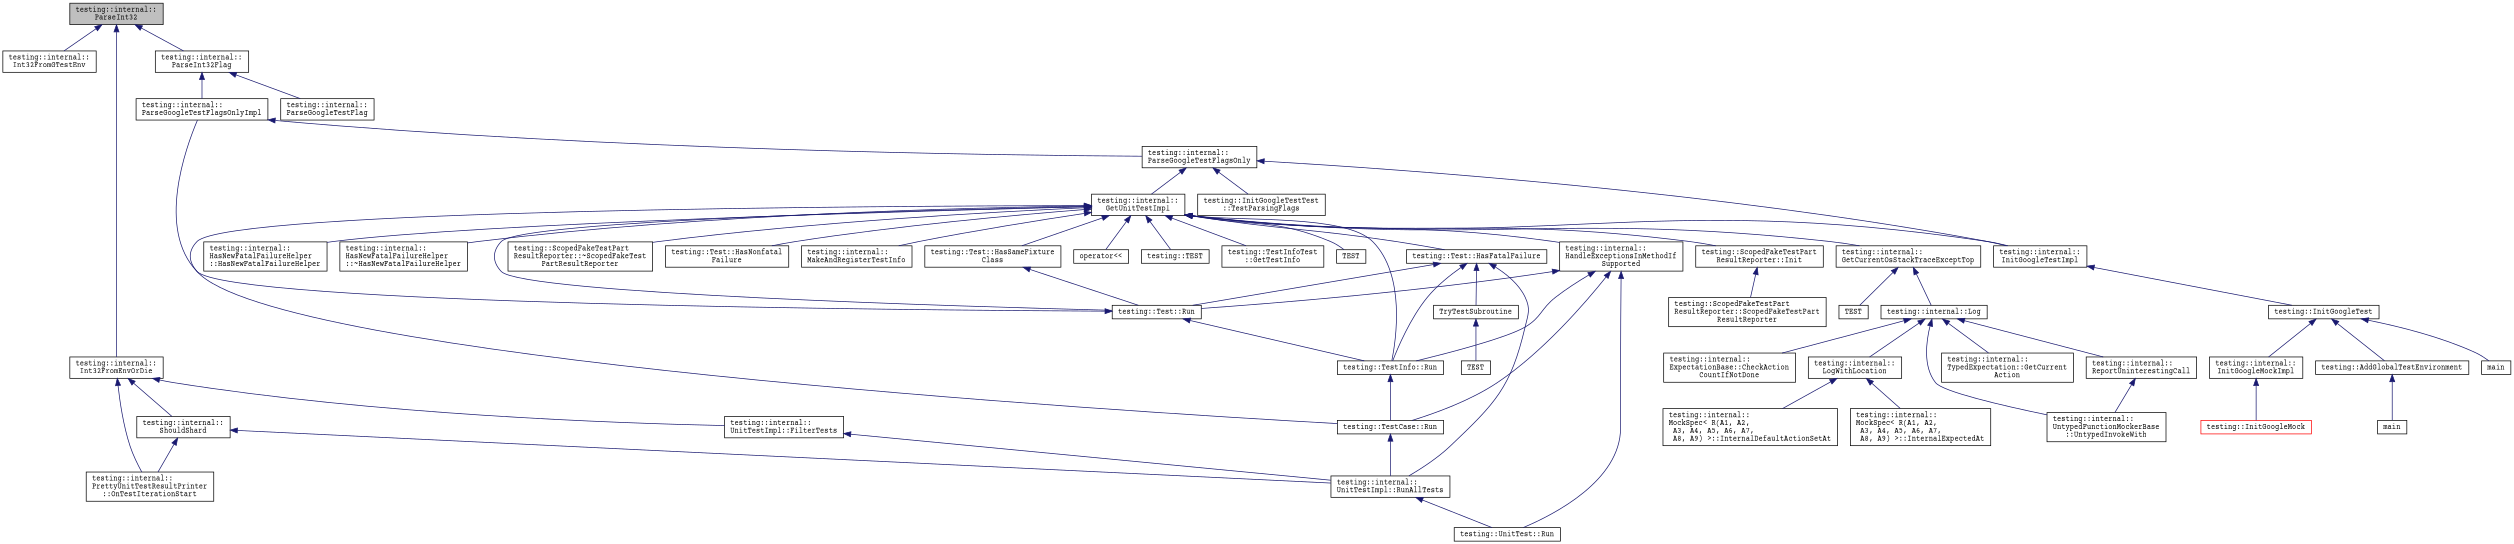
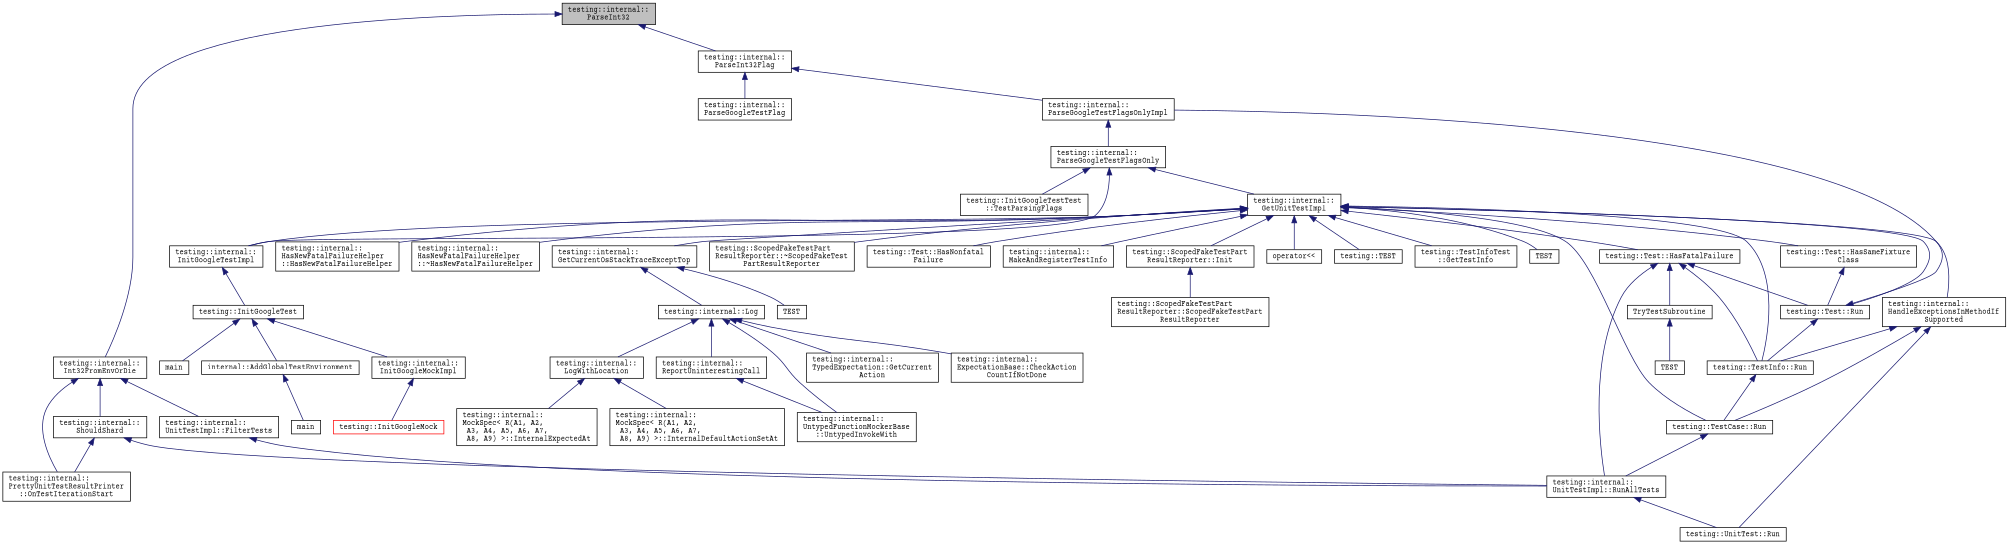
  digraph {
    fontname="Courier Prime"
    rankdir=TB
    node [color=black fillcolor=white fontname="Courier Prime" fontsize=10 shape=record style=filled]
    edge [color=midnightblue dir=back fontname="Courier Prime" fontsize=10 labelfontname=Helvetica labelfontsize=10 style=solid]
    n1 [fillcolor=grey75 fontcolor=black height=0.2 label="testing::internal::\lParseInt32" width=0.4]
-   n2 [height=0.2 label="testing::internal::\lInt32FromGTestEnv" width=0.4]
    n3 [height=0.2 label="testing::internal::\lInt32FromEnvOrDie" width=0.4]
    n4 [height=0.2 label="testing::internal::\lParseInt32Flag" width=0.4]
    n5 [height=0.2 label="testing::internal::\lPrettyUnitTestResultPrinter\l::OnTestIterationStart" width=0.4]
    n6 [height=0.2 label="testing::internal::\lShouldShard" width=0.4]
    n7 [height=0.2 label="testing::internal::\lUnitTestImpl::FilterTests" width=0.4]
    n8 [height=0.2 label="testing::internal::\lParseGoogleTestFlag" width=0.4]
    n9 [height=0.2 label="testing::internal::\lParseGoogleTestFlagsOnlyImpl" width=0.4]
    n10 [height=0.2 label="testing::internal::\lUnitTestImpl::RunAllTests" width=0.4]
    n11 [height=0.2 label="testing::UnitTest::Run" width=0.4]
    n12 [height=0.2 label="testing::internal::\lParseGoogleTestFlagsOnly" width=0.4]
    n13 [height=0.2 label="testing::internal::\lGetUnitTestImpl" width=0.4]
    n14 [height=0.2 label="testing::internal::\lInitGoogleTestImpl" width=0.4]
    n15 [height=0.2 label="testing::InitGoogleTestTest\l::TestParsingFlags" width=0.4]
    n16 [height=0.2 label="testing::internal::\lHasNewFatalFailureHelper\l::HasNewFatalFailureHelper" width=0.4]
    n17 [height=0.2 label="testing::internal::\lHasNewFatalFailureHelper\l::~HasNewFatalFailureHelper" width=0.4]
    n18 [height=0.2 label="testing::ScopedFakeTestPart\lResultReporter::Init" width=0.4]
    n19 [height=0.2 label="testing::ScopedFakeTestPart\lResultReporter::~ScopedFakeTest\lPartResultReporter" width=0.4]
    n20 [height=0.2 label="testing::Test::HasSameFixture\lClass" width=0.4]
    n21 [height=0.2 label="testing::Test::Run" width=0.4]
    n22 [height=0.2 label="testing::TestInfo::Run" width=0.4]
    n23 [height=0.2 label="testing::TestCase::Run" width=0.4]
    n24 [height=0.2 label="testing::internal::\lHandleExceptionsInMethodIf\lSupported" width=0.4]
    n25 [height=0.2 label="testing::Test::HasFatalFailure" width=0.4]
    n26 [height=0.2 label="testing::Test::HasNonfatal\lFailure" width=0.4]
    n27 [height=0.2 label="testing::internal::\lMakeAndRegisterTestInfo" width=0.4]
    n28 [height=0.2 label="testing::internal::\lGetCurrentOsStackTraceExceptTop" width=0.4]
    n29 [height=0.2 label="operator\<\<" width=0.4]
    n30 [height=0.2 label="testing::TEST" width=0.4]
    n31 [height=0.2 label="testing::TestInfoTest\l::GetTestInfo" width=0.4]
    n32 [height=0.2 label=TEST width=0.4]
    n33 [height=0.2 label="testing::InitGoogleTest" width=0.4]
    n34 [height=0.2 label="testing::ScopedFakeTestPart\lResultReporter::ScopedFakeTestPart\lResultReporter" width=0.4]
    n35 [height=0.2 label=TryTestSubroutine width=0.4]
    n36 [height=0.2 label="testing::internal::Log" width=0.4]
    n37 [height=0.2 label=TEST width=0.4]
    n38 [height=0.2 label=TEST width=0.4]
    n39 [height=0.2 label="testing::internal::\lTypedExpectation::GetCurrent\lAction" width=0.4]
    n40 [height=0.2 label="testing::internal::\lLogWithLocation" width=0.4]
    n41 [height=0.2 label="testing::internal::\lExpectationBase::CheckAction\lCountIfNotDone" width=0.4]
    n42 [height=0.2 label="testing::internal::\lReportUninterestingCall" width=0.4]
    n43 [height=0.2 label="testing::internal::\lUntypedFunctionMockerBase\l::UntypedInvokeWith" width=0.4]
    n44 [height=0.2 label="testing::internal::\lMockSpec\< R(A1, A2,\l A3, A4, A5, A6, A7,\l A8, A9) \>::InternalDefaultActionSetAt" width=0.4]
    n45 [height=0.2 label="testing::internal::\lMockSpec\< R(A1, A2,\l A3, A4, A5, A6, A7,\l A8, A9) \>::InternalExpectedAt" width=0.4]
    n46 [height=0.2 label="testing::internal::\lInitGoogleMockImpl" width=0.4]
-   n47 [height=0.2 label="testing::AddGlobalTestEnvironment" width=0.4]
+   n47 [height=0.2 label="internal::AddGlobalTestEnvironment" width=0.4]
    n48 [height=0.2 label=main width=0.4]
    n49 [color=red height=0.2 label="testing::InitGoogleMock" width=0.4]
    n50 [height=0.2 label=main width=0.4]
-   n1 -> n2
    n1 -> n3
    n1 -> n4
    n3 -> n5
    n3 -> n6
    n3 -> n7
    n4 -> n8
    n4 -> n9
    n6 -> n5
    n6 -> n10
    n7 -> n10
    n9 -> n12
    n10 -> n11
    n12 -> n13
    n12 -> n14
    n12 -> n15
    n13 -> n14
    n13 -> n16
    n13 -> n17
    n13 -> n18
    n13 -> n19
    n13 -> n20
    n13 -> n21
    n13 -> n22
    n13 -> n23
    n13 -> n24
    n13 -> n25
    n13 -> n26
    n13 -> n27
    n13 -> n28
    n13 -> n29
    n13 -> n30
    n13 -> n31
    n13 -> n32
    n14 -> n33
    n18 -> n34
    n20 -> n21
    n21 -> n9
    n21 -> n22
    n22 -> n23
    n23 -> n10
    n24 -> n11
-   n24 -> n21
    n24 -> n22
    n24 -> n23
    n25 -> n10
    n25 -> n21
    n25 -> n22
    n25 -> n35
    n28 -> n36
    n28 -> n37
    n33 -> n46
    n33 -> n47
    n33 -> n48
    n35 -> n38
    n36 -> n39
    n36 -> n40
    n36 -> n41
    n36 -> n42
    n36 -> n43
    n40 -> n44
    n40 -> n45
    n42 -> n43
    n46 -> n49
    n47 -> n50
  }
